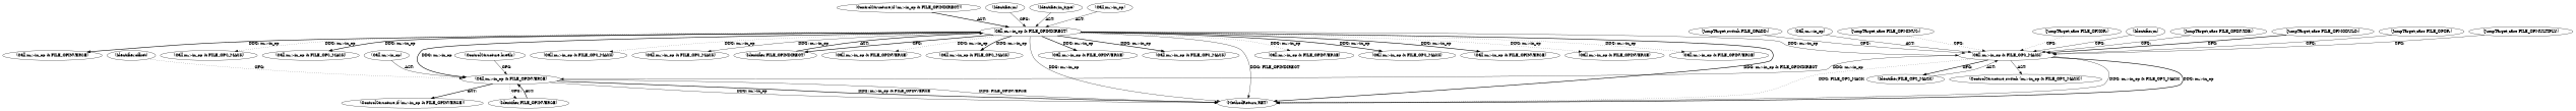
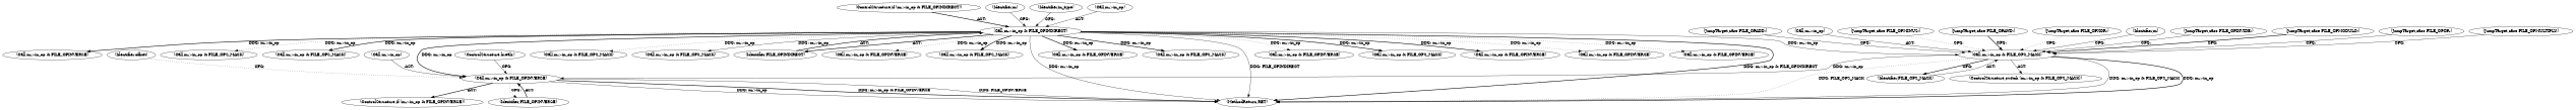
  digraph {
    edge [style=solid]
    n1 [label="(Call,m->in_op & FILE_OPS_MASK)"]
    n2 [label="(Call,m->in_op & FILE_OPINVERSE)"]
    n3 [label="(Identifier,FILE_OPS_MASK)"]
    n4 [label="(ControlStructure,switch (m->in_op & FILE_OPS_MASK))"]
    n5 [label="(MethodReturn,RET)"]
    n6 [label="(ControlStructure,if (m->in_op & FILE_OPINVERSE))"]
    n7 [label="(Identifier,FILE_OPINVERSE)"]
    n8 [label="(Call,m->in_op & FILE_OPINDIRECT)"]
    n9 [label="(Call,m->in_op & FILE_OPINVERSE)"]
    n10 [label="(Call,m->in_op & FILE_OPS_MASK)"]
    n11 [label="(Call,m->in_op & FILE_OPINVERSE)"]
    n12 [label="(Call,m->in_op & FILE_OPINVERSE)"]
    n13 [label="(Call,m->in_op & FILE_OPINVERSE)"]
    n14 [label="(Call,m->in_op & FILE_OPINVERSE)"]
    n15 [label="(Call,m->in_op & FILE_OPS_MASK)"]
    n16 [label="(Call,m->in_op & FILE_OPS_MASK)"]
    n17 [label="(Call,m->in_op & FILE_OPS_MASK)"]
    n18 [label="(Call,m->in_op & FILE_OPS_MASK)"]
    n19 [label="(Identifier,FILE_OPINDIRECT)"]
    n20 [label="(Call,m->in_op & FILE_OPINVERSE)"]
    n21 [label="(Call,m->in_op & FILE_OPS_MASK)"]
    n22 [label="(Call,m->in_op & FILE_OPINVERSE)"]
    n23 [label="(Call,m->in_op & FILE_OPS_MASK)"]
    n24 [label="(ControlStructure,if (m->in_op & FILE_OPINDIRECT))"]
    n25 [label="(Call,m->in_op)"]
    n26 [label="(ControlStructure,break;)"]
    n27 [label="(Call,m->in_op)"]
    n28 [label="(JumpTarget,case FILE_OPMINUS:)"]
    n29 [label="(Identifier,m)"]
    n30 [label="(Identifier,offset)"]
+   n31 [label="(JumpTarget,case FILE_OPAND:)"]
    n32 [label="(JumpTarget,case FILE_OPXOR:)"]
    n33 [label="(Identifier,m)"]
    n34 [label="(JumpTarget,case FILE_OPDIVIDE:)"]
    n35 [label="(JumpTarget,case FILE_OPMODULO:)"]
    n36 [label="(Identifier,in_type)"]
    n37 [label="(Call,m->in_op)"]
    n38 [label="(JumpTarget,case FILE_OPOR:)"]
    n39 [label="(JumpTarget,case FILE_OPMULTIPLY:)"]
-   n40 [label="(JumpTarget,switch FILE_OPADD:)"]
+   n40 [label="(JumpTarget,case FILE_OPADD:)"]
    n1 -> n2 [label="DDG: m->in_op"]
    n1 -> n3 [label="CFG: " style=bold]
    n1 -> n4 [label="AST: "]
    n1 -> n5 [label="DDG: FILE_OPS_MASK" style=dotted]
    n1 -> n5 [label="DDG: m->in_op & FILE_OPS_MASK"]
    n1 -> n5 [label="DDG: m->in_op" style=bold]
    n2 -> n5 [label="DDG: m->in_op"]
    n2 -> n5 [label="DDG: m->in_op & FILE_OPINVERSE" style=bold]
    n2 -> n5 [label="DDG: FILE_OPINVERSE"]
    n2 -> n6 [label="AST: " style=bold]
    n2 -> n7 [label="CFG: " style=dotted]
    n3 -> n1 [label="AST: "]
    n7 -> n2 [label="AST: " style=bold]
    n8 -> n1 [label="DDG: m->in_op"]
    n8 -> n2 [label="DDG: m->in_op" style=bold]
    n8 -> n5 [label="DDG: m->in_op"]
    n8 -> n5 [label="DDG: FILE_OPINDIRECT"]
    n8 -> n5 [label="DDG: m->in_op & FILE_OPINDIRECT" style=bold]
    n8 -> n9 [label="DDG: m->in_op" style=dotted]
    n8 -> n10 [label="DDG: m->in_op" style=bold]
    n8 -> n11 [label="DDG: m->in_op" style=bold]
    n8 -> n12 [label="DDG: m->in_op" style=dotted]
    n8 -> n13 [label="DDG: m->in_op" style=dotted]
    n8 -> n14 [label="DDG: m->in_op" style=bold]
    n8 -> n15 [label="DDG: m->in_op" style=dotted]
    n8 -> n16 [label="DDG: m->in_op" style=bold]
    n8 -> n17 [label="DDG: m->in_op" style=dotted]
    n8 -> n18 [label="DDG: m->in_op"]
-   n8 -> n19 [label="CFG: " style=bold]
+   n8 -> n19 [label="AST: " style=bold]
    n8 -> n20 [label="DDG: m->in_op" style=dotted]
    n8 -> n21 [label="DDG: m->in_op" style=bold]
    n8 -> n22 [label="DDG: m->in_op" style=bold]
    n8 -> n23 [label="DDG: m->in_op" style=bold]
    n19 -> n8 [label="AST: " style=bold]
    n24 -> n8 [label="AST: " style=bold]
    n25 -> n2 [label="AST: "]
    n26 -> n2 [label="CFG: "]
    n27 -> n1 [label="AST: "]
    n28 -> n1 [label="CFG: " style=dotted]
    n29 -> n8 [label="CFG: "]
    n30 -> n2 [label="CFG: " style=dotted]
+   n31 -> n1 [label="CFG: " style=bold]
    n32 -> n1 [label="CFG: " style=dotted]
    n33 -> n1 [label="CFG: "]
    n34 -> n1 [label="CFG: "]
    n35 -> n1 [label="CFG: " style=bold]
-   n36 -> n8 [label="AST: "]
+   n36 -> n8 [label="CFG: "]
    n37 -> n8 [label="AST: "]
    n38 -> n1 [label="CFG: "]
    n39 -> n1 [label="CFG: "]
    n40 -> n1 [label="CFG: "]
  }
